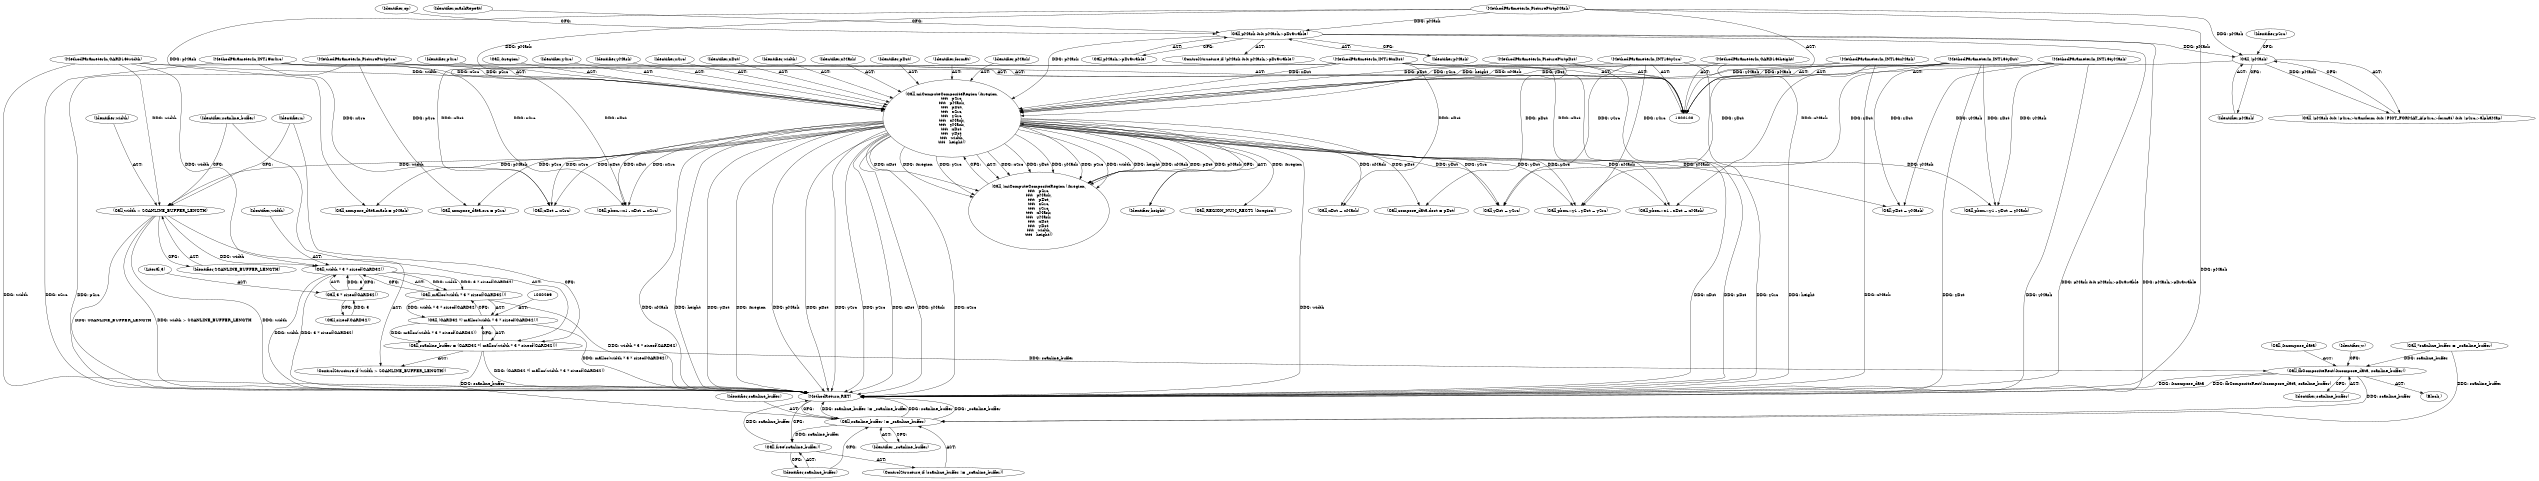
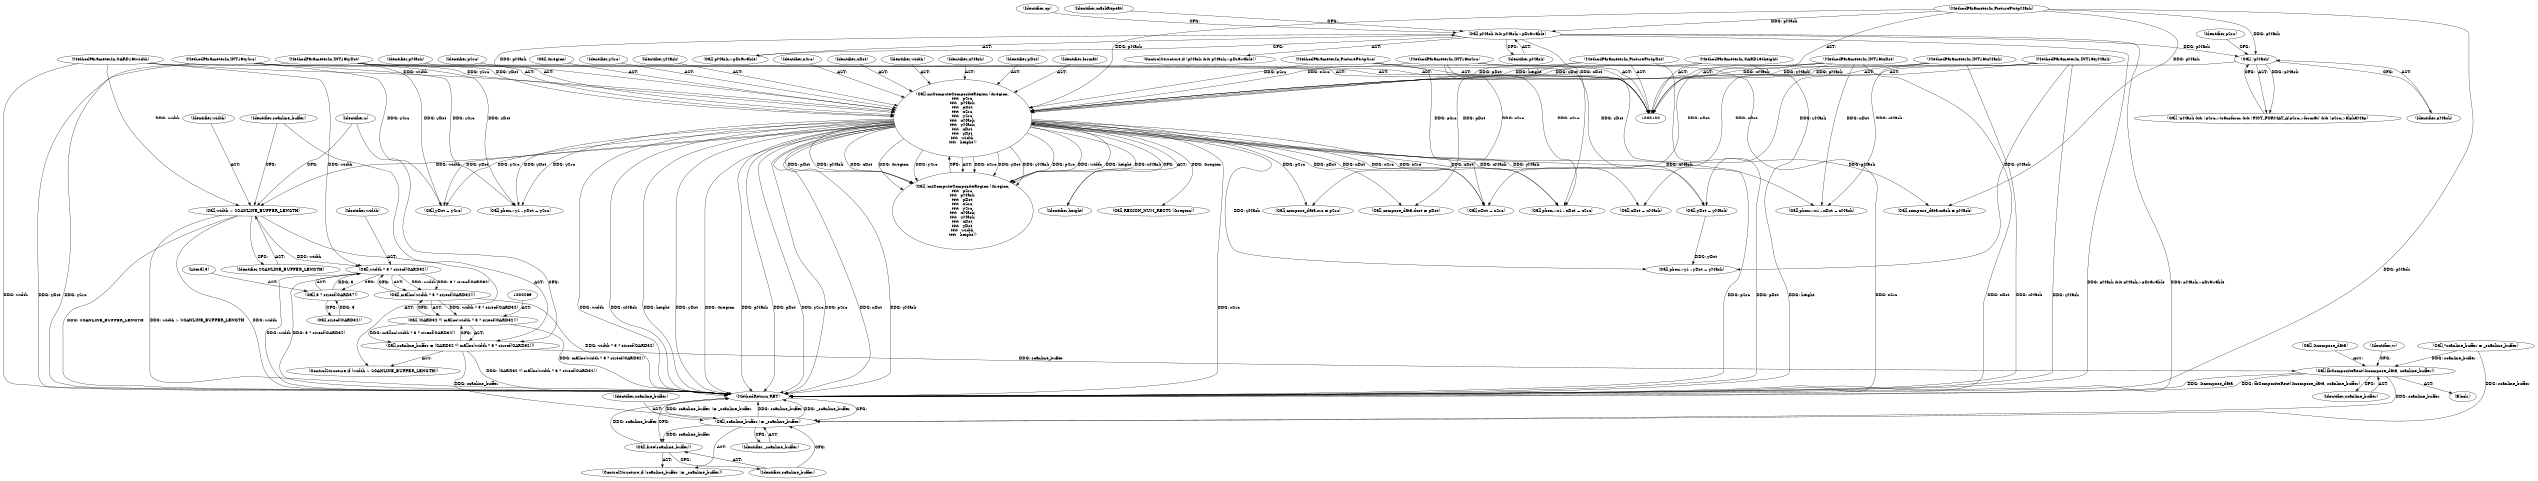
  digraph {
    n1 [label="(Call,width * 3 * sizeof(CARD32))"]
-   n2 [label="(Call,3 * sizeof(CARD32))"]
+   n2 [label="(Call,3 * sizeof(CARD37))"]
    n3 [label="(Call,malloc(width * 3 * sizeof(CARD32)))"]
    n4 [label="(MethodReturn,RET)"]
    n5 [label="(Call,sizeof(CARD32))"]
    n6 [label="(Call,(CARD32 *) malloc(width * 3 * sizeof(CARD32)))"]
    n7 [label="(Call,scanline_buffer != _scanline_buffer)"]
    n8 [label="(Call,free(scanline_buffer))"]
    n9 [label="(Call,width > SCANLINE_BUFFER_LENGTH)"]
    n10 [label="(Identifier,SCANLINE_BUFFER_LENGTH)"]
    n11 [label="(ControlStructure,if (width > SCANLINE_BUFFER_LENGTH))"]
    n12 [label="(Call,miComputeCompositeRegion (&region,\n\t\t\t\t   pSrc,\n\t\t\t\t   pMask,\n\t\t\t\t   pDst,\n\t\t\t\t   xSrc,\n\t\t\t\t   ySrc,\n\t\t\t\t   xMask,\n\t\t\t\t   yMask,\n\t\t\t\t   xDst,\n\t\t\t\t   yDst,\n\t\t\t\t   width,\n\t\t\t\t   height))"]
    n13 [label="(Call,pbox->y1 - yDst + yMask)"]
    n14 [label="(Call,xDst + xMask)"]
    n15 [label="(Call,pbox->x1 - xDst + xMask)"]
    n16 [label="(Call,!miComputeCompositeRegion (&region,\n\t\t\t\t   pSrc,\n\t\t\t\t   pMask,\n\t\t\t\t   pDst,\n\t\t\t\t   xSrc,\n\t\t\t\t   ySrc,\n\t\t\t\t   xMask,\n\t\t\t\t   yMask,\n\t\t\t\t   xDst,\n\t\t\t\t   yDst,\n\t\t\t\t   width,\n\t\t\t\t   height))"]
    n17 [label="(Call,xDst + xSrc)"]
    n18 [label="(Call,compose_data.dest = pDst)"]
    n19 [label="(Call,compose_data.mask = pMask)"]
    n20 [label="(Identifier,height)"]
    n21 [label="(Call,yDst + ySrc)"]
    n22 [label="(Call,yDst + yMask)"]
    n23 [label="(Call,compose_data.src = pSrc)"]
    n24 [label="(Call,pbox->y1 - yDst + ySrc)"]
    n25 [label="(Call,pbox->x1 - xDst + xSrc)"]
    n26 [label="(Call,REGION_NUM_RECTS (&region))"]
    n27 [label="(MethodParameterIn,PicturePtr\tpSrc)"]
    1000100
    n29 [label="(Call,!pMask)"]
    n30 [label="(Identifier,pMask)"]
    n31 [label="(Call,!pMask && !pSrc->transform && !PICT_FORMAT_A(pSrc->format) && !pSrc->alphaMap)"]
    n32 [label="(Call,pMask && pMask->pDrawable)"]
    n33 [label="(Call,pMask->pDrawable)"]
    n34 [label="(ControlStructure,if (pMask && pMask->pDrawable))"]
    n35 [label="(Identifier,pMask)"]
    n36 [label="(MethodParameterIn,PicturePtr\tpMask)"]
    n37 [label="(MethodParameterIn,PicturePtr\tpDst)"]
    n38 [label="(MethodParameterIn,INT16\txSrc)"]
    n39 [label="(MethodParameterIn,INT16\tySrc)"]
    n40 [label="(MethodParameterIn,INT16\txMask)"]
    n41 [label="(MethodParameterIn,INT16\tyMask)"]
    n42 [label="(MethodParameterIn,INT16\txDst)"]
    n43 [label="(MethodParameterIn,INT16\tyDst)"]
    n44 [label="(MethodParameterIn,CARD16\twidth)"]
    n45 [label="(MethodParameterIn,CARD16\theight)"]
    n46 [label="(Call,scanline_buffer = (CARD32 *) malloc(width * 3 * sizeof(CARD32)))"]
    n47 [label="(Call,fbCompositeRect(&compose_data, scanline_buffer))"]
    n48 [label="(Identifier,scanline_buffer)"]
    n49 [label="(Block,)"]
    n50 [label="(Identifier,_scanline_buffer)"]
    n51 [label="(ControlStructure,if (scanline_buffer != _scanline_buffer))"]
    n52 [label="(Identifier,scanline_buffer)"]
    n53 [label="(Call,&region)"]
    n54 [label="(Literal,3)"]
    n55 [label="(Identifier,ySrc)"]
    n56 [label="(Identifier,n)"]
    n57 [label="(Call,&compose_data)"]
    n58 [label="(Identifier,yMask)"]
    n59 [label="(Identifier,xSrc)"]
    n60 [label="(Identifier,xDst)"]
    n61 [label="(Identifier,width)"]
    n62 [label="(Identifier,xMask)"]
    n63 [label="(Identifier,op)"]
    n64 [label="(Identifier,w)"]
    n65 [label="(Identifier,scanline_buffer)"]
    n66 [label="(Identifier,width)"]
    n67 [label="(Identifier,width)"]
    n68 [label="(Identifier,pDst)"]
    n69 [label="(Identifier,format)"]
    n70 [label="(Identifier,pMask)"]
    n71 [label="(Identifier,pSrc)"]
    n72 [label="(Identifier,scanline_buffer)"]
    n73 [label="(Identifier,pSrc)"]
    n74 [label="(Call,*scanline_buffer = _scanline_buffer)"]
    n75 [label="(Identifier,maskRepeat)"]
    1000269
    n1 -> n2 [label="CFG: "]
    n1 -> n3 [label="AST: "]
    n1 -> n3 [label="DDG: width"]
    n1 -> n3 [label="DDG: 3 * sizeof(CARD32)"]
    n1 -> n4 [label="DDG: 3 * sizeof(CARD32)"]
    n1 -> n4 [label="DDG: width"]
    n2 -> n1 [label="AST: "]
    n2 -> n1 [label="DDG: 3"]
    n2 -> n5 [label="CFG: "]
    n3 -> n1 [label="CFG: "]
    n3 -> n4 [label="DDG: width * 3 * sizeof(CARD32)"]
    n3 -> n6 [label="AST: "]
    n3 -> n6 [label="DDG: width * 3 * sizeof(CARD32)"]
    n4 -> n7 [label="CFG: "]
    n4 -> n8 [label="CFG: "]
    n5 -> n2 [label="DDG: 3"]
    n6 -> n3 [label="CFG: "]
    n6 -> n4 [label="DDG: malloc(width * 3 * sizeof(CARD32))"]
    n6 -> n46 [label="AST: "]
    n6 -> n46 [label="DDG: malloc(width * 3 * sizeof(CARD32))"]
    n7 -> n4 [label="DDG: scanline_buffer != _scanline_buffer"]
    n7 -> n4 [label="DDG: scanline_buffer"]
    n7 -> n4 [label="DDG: _scanline_buffer"]
    n7 -> n8 [label="DDG: scanline_buffer"]
    n7 -> n50 [label="CFG: "]
-   n51 -> n7 [label="AST: "]
+   n7 -> n51 [label="AST: "]
    n8 -> n4 [label="DDG: scanline_buffer"]
    n8 -> n51 [label="AST: "]
    n8 -> n52 [label="CFG: "]
    n9 -> n1 [label="DDG: width"]
    n9 -> n4 [label="DDG: SCANLINE_BUFFER_LENGTH"]
    n9 -> n4 [label="DDG: width > SCANLINE_BUFFER_LENGTH"]
    n9 -> n4 [label="DDG: width"]
    n9 -> n10 [label="CFG: "]
    n9 -> n11 [label="AST: "]
    n10 -> n9 [label="AST: "]
    n12 -> n4 [label="DDG: xDst"]
    n12 -> n4 [label="DDG: yMask"]
    n12 -> n4 [label="DDG: xSrc"]
    n12 -> n4 [label="DDG: width"]
    n12 -> n4 [label="DDG: xMask"]
    n12 -> n4 [label="DDG: height"]
    n12 -> n4 [label="DDG: yDst"]
    n12 -> n4 [label="DDG: &region"]
    n12 -> n4 [label="DDG: pMask"]
    n12 -> n4 [label="DDG: pDst"]
    n12 -> n4 [label="DDG: ySrc"]
    n12 -> n4 [label="DDG: pSrc"]
    n12 -> n9 [label="DDG: width"]
    n12 -> n13 [label="DDG: yMask"]
    n12 -> n14 [label="DDG: xMask"]
    n12 -> n15 [label="DDG: xMask"]
    n12 -> n16 [label="AST: "]
    n12 -> n16 [label="DDG: xSrc"]
    n12 -> n16 [label="DDG: yDst"]
    n12 -> n16 [label="DDG: yMask"]
    n12 -> n16 [label="DDG: pSrc"]
    n12 -> n16 [label="DDG: width"]
    n12 -> n16 [label="DDG: height"]
    n12 -> n16 [label="DDG: xMask"]
    n12 -> n16 [label="DDG: pDst"]
    n12 -> n16 [label="DDG: pMask"]
    n12 -> n16 [label="DDG: xDst"]
    n12 -> n16 [label="DDG: &region"]
    n12 -> n16 [label="DDG: ySrc"]
    n12 -> n17 [label="DDG: xDst"]
    n12 -> n17 [label="DDG: xSrc"]
    n12 -> n18 [label="DDG: pDst"]
    n12 -> n19 [label="DDG: pMask"]
    n12 -> n20 [label="CFG: "]
    n12 -> n21 [label="DDG: yDst"]
    n12 -> n21 [label="DDG: ySrc"]
    n12 -> n22 [label="DDG: yMask"]
    n12 -> n23 [label="DDG: pSrc"]
    n12 -> n24 [label="DDG: yDst"]
    n12 -> n24 [label="DDG: ySrc"]
    n12 -> n25 [label="DDG: xDst"]
    n12 -> n25 [label="DDG: xSrc"]
    n12 -> n26 [label="DDG: &region"]
    n16 -> n12 [label="CFG: "]
    n20 -> n12 [label="AST: "]
    n27 -> n4 [label="DDG: pSrc"]
    n27 -> n12 [label="DDG: pSrc"]
    n27 -> n23 [label="DDG: pSrc"]
    n27 -> 1000100 [label="AST: "]
    n29 -> n12 [label="DDG: pMask"]
    n29 -> n30 [label="CFG: "]
    n29 -> n31 [label="AST: "]
    n29 -> n31 [label="DDG: pMask"]
    n30 -> n29 [label="AST: "]
    n31 -> n29 [label="CFG: "]
    n32 -> n4 [label="DDG: pMask->pDrawable"]
    n32 -> n4 [label="DDG: pMask && pMask->pDrawable"]
    n32 -> n12 [label="DDG: pMask"]
    n32 -> n29 [label="DDG: pMask"]
    n32 -> n33 [label="CFG: "]
    n32 -> n34 [label="AST: "]
    n32 -> n35 [label="CFG: "]
    n33 -> n32 [label="AST: "]
    n35 -> n32 [label="AST: "]
    n36 -> n4 [label="DDG: pMask"]
    n36 -> n12 [label="DDG: pMask"]
    n36 -> n19 [label="DDG: pMask"]
    n36 -> 1000100 [label="AST: "]
    n36 -> n29 [label="DDG: pMask"]
    n36 -> n32 [label="DDG: pMask"]
    n37 -> n4 [label="DDG: pDst"]
    n37 -> n12 [label="DDG: pDst"]
    n37 -> n18 [label="DDG: pDst"]
    n37 -> 1000100 [label="AST: "]
    n38 -> n4 [label="DDG: xSrc"]
    n38 -> n12 [label="DDG: xSrc"]
    n38 -> n17 [label="DDG: xSrc"]
    n38 -> n25 [label="DDG: xSrc"]
    n38 -> 1000100 [label="AST: "]
    n39 -> n4 [label="DDG: ySrc"]
    n39 -> n12 [label="DDG: ySrc"]
    n39 -> n21 [label="DDG: ySrc"]
    n39 -> n24 [label="DDG: ySrc"]
    n39 -> 1000100 [label="AST: "]
    n40 -> n4 [label="DDG: xMask"]
    n40 -> n12 [label="DDG: xMask"]
    n40 -> n15 [label="DDG: xMask"]
    n40 -> 1000100 [label="AST: "]
    n41 -> n4 [label="DDG: yMask"]
    n41 -> n12 [label="DDG: yMask"]
    n41 -> n13 [label="DDG: yMask"]
    n41 -> n22 [label="DDG: yMask"]
    n41 -> 1000100 [label="AST: "]
    n42 -> n4 [label="DDG: xDst"]
    n42 -> n12 [label="DDG: xDst"]
    n42 -> n14 [label="DDG: xDst"]
    n42 -> n15 [label="DDG: xDst"]
    n42 -> n17 [label="DDG: xDst"]
-   n42 -> n25 [label="DDG: xDst"]
+   n32 -> n25 [label="DDG: xDst"]
    n42 -> 1000100 [label="AST: "]
    n43 -> n4 [label="DDG: yDst"]
    n43 -> n12 [label="DDG: yDst"]
-   n43 -> n13 [label="DDG: yDst"]
+   n22 -> n13 [label="DDG: yDst"]
    n43 -> n21 [label="DDG: yDst"]
    n43 -> n22 [label="DDG: yDst"]
    n43 -> n24 [label="DDG: yDst"]
    n43 -> 1000100 [label="AST: "]
    n44 -> n1 [label="DDG: width"]
    n44 -> n4 [label="DDG: width"]
    n44 -> n9 [label="DDG: width"]
    n44 -> n12 [label="DDG: width"]
    n44 -> 1000100 [label="AST: "]
    n45 -> n4 [label="DDG: height"]
    n45 -> n12 [label="DDG: height"]
    n45 -> 1000100 [label="AST: "]
    n46 -> n4 [label="DDG: (CARD32 *) malloc(width * 3 * sizeof(CARD32))"]
    n46 -> n6 [label="CFG: "]
    n46 -> n7 [label="DDG: scanline_buffer"]
    n46 -> n11 [label="AST: "]
    n46 -> n47 [label="DDG: scanline_buffer"]
    n47 -> n4 [label="DDG: fbCompositeRect(&compose_data, scanline_buffer)"]
    n47 -> n4 [label="DDG: &compose_data"]
    n47 -> n7 [label="DDG: scanline_buffer"]
    n47 -> n48 [label="CFG: "]
    n47 -> n49 [label="AST: "]
    n48 -> n47 [label="AST: "]
    n50 -> n7 [label="AST: "]
    n52 -> n7 [label="CFG: "]
    n52 -> n8 [label="AST: "]
    n53 -> n12 [label="AST: "]
    n54 -> n2 [label="AST: "]
    n55 -> n12 [label="AST: "]
    n56 -> n9 [label="CFG: "]
    n56 -> n46 [label="CFG: "]
    n57 -> n47 [label="AST: "]
    n58 -> n12 [label="AST: "]
    n59 -> n12 [label="AST: "]
    n60 -> n12 [label="AST: "]
    n61 -> n12 [label="AST: "]
    n62 -> n12 [label="AST: "]
    n63 -> n32 [label="CFG: "]
    n64 -> n47 [label="CFG: "]
    n65 -> n9 [label="CFG: "]
    n65 -> n46 [label="AST: "]
    n66 -> n1 [label="AST: "]
    n67 -> n9 [label="AST: "]
    n68 -> n12 [label="AST: "]
    n69 -> n12 [label="AST: "]
    n70 -> n12 [label="AST: "]
    n71 -> n12 [label="AST: "]
    n72 -> n7 [label="AST: "]
    n73 -> n29 [label="CFG: "]
    n74 -> n7 [label="DDG: scanline_buffer"]
    n74 -> n47 [label="DDG: scanline_buffer"]
    n75 -> n32 [label="CFG: "]
    1000269 -> n6 [label="AST: "]
  }
